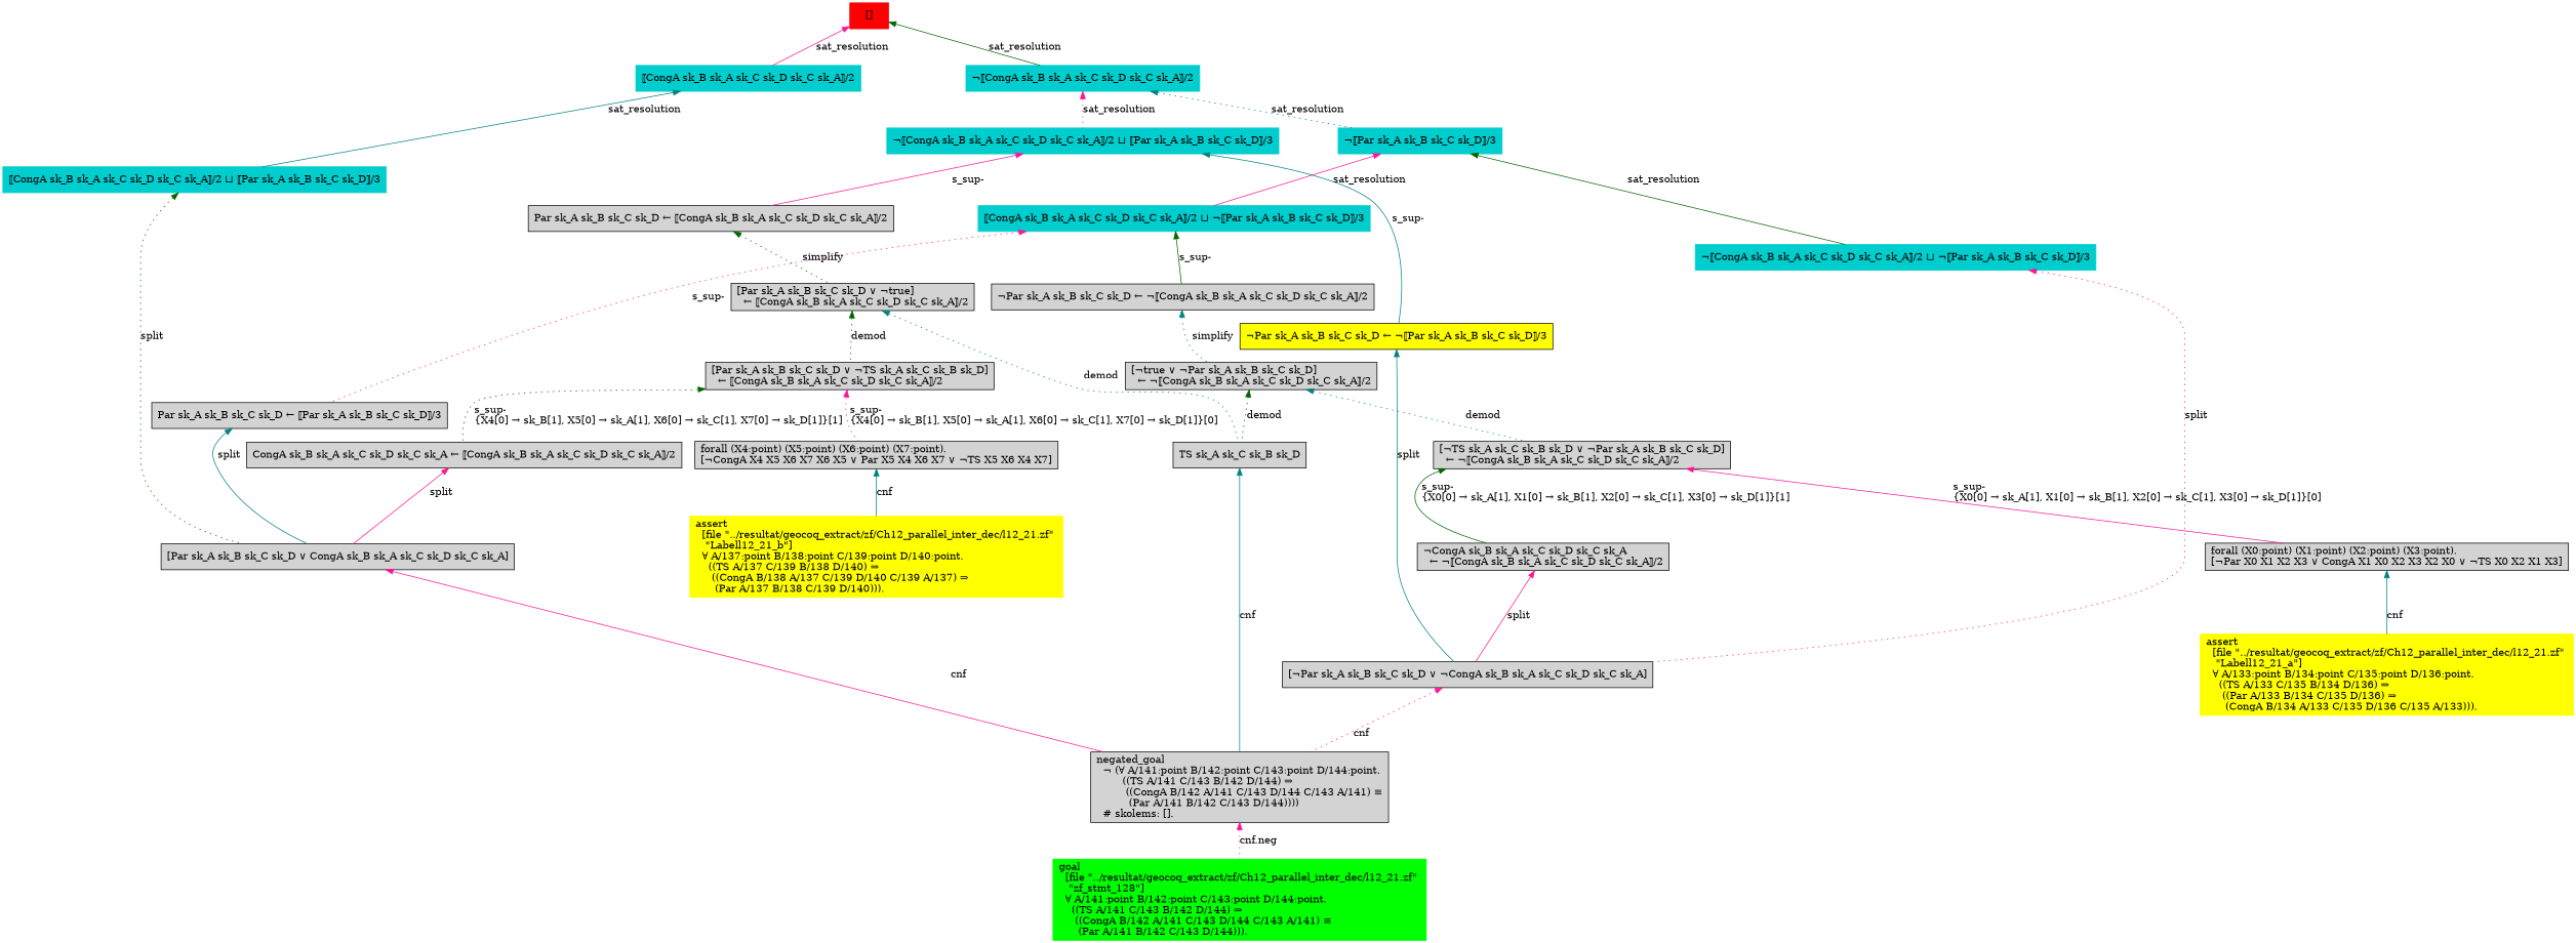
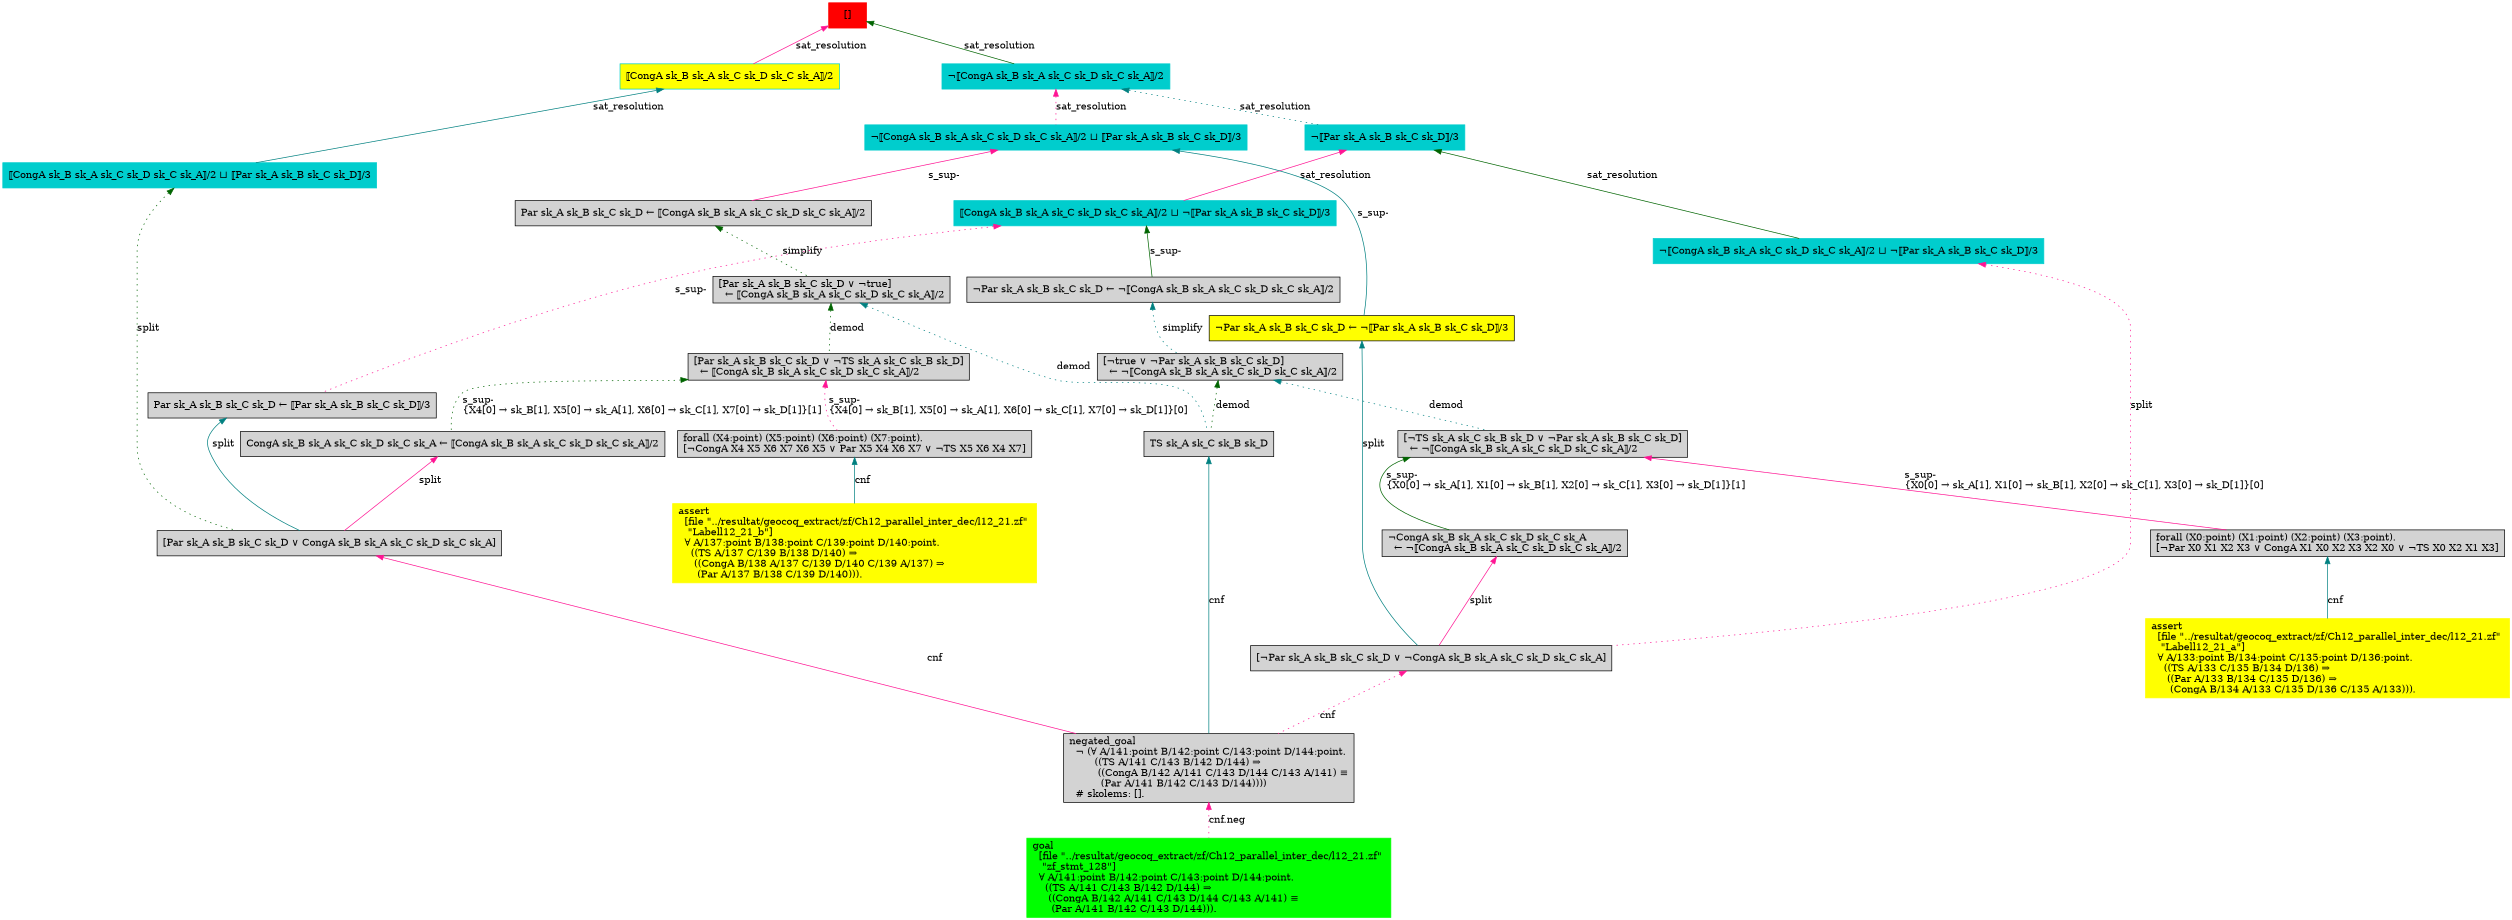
  digraph {
    fontname="DejaVu Serif"
    node [fontname="DejaVu Serif" shape=box style=filled]
    edge [color=deeppink dir=back fontname="DejaVu Serif" style=solid]
    n1 [color=red label="[]"]
-   n2 [color=cyan3 label="⟦CongA sk_B sk_A sk_C sk_D sk_C sk_A⟧/2\l"]
+   n2 [color=cyan3 label="⟦CongA sk_B sk_A sk_C sk_D sk_C sk_A⟧/2\l" fillcolor=yellow]
    n3 [color=cyan3 label="¬⟦CongA sk_B sk_A sk_C sk_D sk_C sk_A⟧/2\l"]
    n4 [color=cyan3 label="⟦CongA sk_B sk_A sk_C sk_D sk_C sk_A⟧/2 ⊔ ⟦Par sk_A sk_B sk_C sk_D⟧/3\l"]
    n5 [color=cyan3 label="¬⟦Par sk_A sk_B sk_C sk_D⟧/3\l"]
    n6 [color=cyan3 label="¬⟦CongA sk_B sk_A sk_C sk_D sk_C sk_A⟧/2 ⊔ ⟦Par sk_A sk_B sk_C sk_D⟧/3\l"]
    n7 [color=cyan3 label="¬⟦CongA sk_B sk_A sk_C sk_D sk_C sk_A⟧/2 ⊔ ¬⟦Par sk_A sk_B sk_C sk_D⟧/3\l"]
    n8 [color=cyan3 label="⟦CongA sk_B sk_A sk_C sk_D sk_C sk_A⟧/2 ⊔ ¬⟦Par sk_A sk_B sk_C sk_D⟧/3\l"]
    n9 [label="[Par sk_A sk_B sk_C sk_D ∨ CongA sk_B sk_A sk_C sk_D sk_C sk_A]\l"]
    n10 [label="[¬Par sk_A sk_B sk_C sk_D ∨ ¬CongA sk_B sk_A sk_C sk_D sk_C sk_A]\l"]
    n11 [label="¬Par sk_A sk_B sk_C sk_D ← ¬⟦CongA sk_B sk_A sk_C sk_D sk_C sk_A⟧/2\l"]
    n12 [label="Par sk_A sk_B sk_C sk_D ← ⟦Par sk_A sk_B sk_C sk_D⟧/3\l"]
    n13 [label="negated_goal\l  ¬ (∀ A/141:point B/142:point C/143:point D/144:point.\l        ((TS A/141 C/143 B/142 D/144) ⇒\l         ((CongA B/142 A/141 C/143 D/144 C/143 A/141) ≡\l          (Par A/141 B/142 C/143 D/144))))\l  # skolems: [].\l"]
    n14 [color=green label="goal\l  [file \"../resultat/geocoq_extract/zf/Ch12_parallel_inter_dec/l12_21.zf\" \l   \"zf_stmt_128\"]\l  ∀ A/141:point B/142:point C/143:point D/144:point.\l    ((TS A/141 C/143 B/142 D/144) ⇒\l     ((CongA B/142 A/141 C/143 D/144 C/143 A/141) ≡\l      (Par A/141 B/142 C/143 D/144))).\l"]
    n15 [label="[¬true ∨ ¬Par sk_A sk_B sk_C sk_D]\l  ← ¬⟦CongA sk_B sk_A sk_C sk_D sk_C sk_A⟧/2\l"]
    n16 [label="TS sk_A sk_C sk_B sk_D\l"]
    n17 [label="[¬TS sk_A sk_C sk_B sk_D ∨ ¬Par sk_A sk_B sk_C sk_D]\l  ← ¬⟦CongA sk_B sk_A sk_C sk_D sk_C sk_A⟧/2\l"]
    n18 [label="¬CongA sk_B sk_A sk_C sk_D sk_C sk_A\l  ← ¬⟦CongA sk_B sk_A sk_C sk_D sk_C sk_A⟧/2\l"]
    n19 [label="forall (X0:point) (X1:point) (X2:point) (X3:point).\l[¬Par X0 X1 X2 X3 ∨ CongA X1 X0 X2 X3 X2 X0 ∨ ¬TS X0 X2 X1 X3]\l"]
    n20 [color=yellow label="assert\l  [file \"../resultat/geocoq_extract/zf/Ch12_parallel_inter_dec/l12_21.zf\" \l   \"Labell12_21_a\"]\l  ∀ A/133:point B/134:point C/135:point D/136:point.\l    ((TS A/133 C/135 B/134 D/136) ⇒\l     ((Par A/133 B/134 C/135 D/136) ⇒\l      (CongA B/134 A/133 C/135 D/136 C/135 A/133))).\l"]
    n21 [fillcolor=yellow label="¬Par sk_A sk_B sk_C sk_D ← ¬⟦Par sk_A sk_B sk_C sk_D⟧/3\l"]
    n22 [label="Par sk_A sk_B sk_C sk_D ← ⟦CongA sk_B sk_A sk_C sk_D sk_C sk_A⟧/2\l"]
    n23 [label="[Par sk_A sk_B sk_C sk_D ∨ ¬true]\l  ← ⟦CongA sk_B sk_A sk_C sk_D sk_C sk_A⟧/2\l"]
    n24 [label="[Par sk_A sk_B sk_C sk_D ∨ ¬TS sk_A sk_C sk_B sk_D]\l  ← ⟦CongA sk_B sk_A sk_C sk_D sk_C sk_A⟧/2\l"]
    n25 [label="forall (X4:point) (X5:point) (X6:point) (X7:point).\l[¬CongA X4 X5 X6 X7 X6 X5 ∨ Par X5 X4 X6 X7 ∨ ¬TS X5 X6 X4 X7]\l"]
    n26 [label="CongA sk_B sk_A sk_C sk_D sk_C sk_A ← ⟦CongA sk_B sk_A sk_C sk_D sk_C sk_A⟧/2\l"]
    n27 [color=yellow label="assert\l  [file \"../resultat/geocoq_extract/zf/Ch12_parallel_inter_dec/l12_21.zf\" \l   \"Labell12_21_b\"]\l  ∀ A/137:point B/138:point C/139:point D/140:point.\l    ((TS A/137 C/139 B/138 D/140) ⇒\l     ((CongA B/138 A/137 C/139 D/140 C/139 A/137) ⇒\l      (Par A/137 B/138 C/139 D/140))).\l"]
    n1 -> n2 [label=sat_resolution]
    n1 -> n3 [color=darkgreen label=sat_resolution]
    n2 -> n4 [color=teal label=sat_resolution]
    n3 -> n5 [color=teal label=sat_resolution style=dotted]
    n3 -> n6 [label=sat_resolution style=dotted]
    n4 -> n9 [color=darkgreen label=split style=dotted]
    n5 -> n7 [color=darkgreen label=sat_resolution]
    n5 -> n8 [label=sat_resolution]
    n6 -> n21 [color=teal label="s_sup-\l"]
    n6 -> n22 [label="s_sup-\l"]
    n7 -> n10 [label=split style=dotted]
    n8 -> n11 [color=darkgreen label="s_sup-\l"]
    n8 -> n12 [label="s_sup-\l" style=dotted]
    n9 -> n13 [label=cnf]
    n10 -> n13 [label=cnf style=dotted]
    n11 -> n15 [color=teal label=simplify style=dotted]
    n12 -> n9 [color=teal label=split]
    n13 -> n14 [label="cnf.neg" style=dotted]
    n15 -> n16 [color=darkgreen label=demod style=dotted]
    n15 -> n17 [color=teal label=demod style=dotted]
    n16 -> n13 [color=teal label=cnf]
    n17 -> n18 [color=darkgreen label="s_sup-\l\{X0[0] → sk_A[1], X1[0] → sk_B[1], X2[0] → sk_C[1], X3[0] → sk_D[1]\}[1]\l"]
    n17 -> n19 [label="s_sup-\l\{X0[0] → sk_A[1], X1[0] → sk_B[1], X2[0] → sk_C[1], X3[0] → sk_D[1]\}[0]\l"]
    n18 -> n10 [label=split]
    n19 -> n20 [color=teal label=cnf]
    n21 -> n10 [color=teal label=split]
    n22 -> n23 [color=darkgreen label=simplify style=dotted]
    n23 -> n16 [color=teal label=demod style=dotted]
    n23 -> n24 [color=darkgreen label=demod style=dotted]
    n24 -> n25 [label="s_sup-\l\{X4[0] → sk_B[1], X5[0] → sk_A[1], X6[0] → sk_C[1], X7[0] → sk_D[1]\}[0]\l" style=dotted]
    n24 -> n26 [color=darkgreen label="s_sup-\l\{X4[0] → sk_B[1], X5[0] → sk_A[1], X6[0] → sk_C[1], X7[0] → sk_D[1]\}[1]\l" style=dotted]
    n25 -> n27 [color=teal label=cnf]
    n26 -> n9 [label=split]
  }
